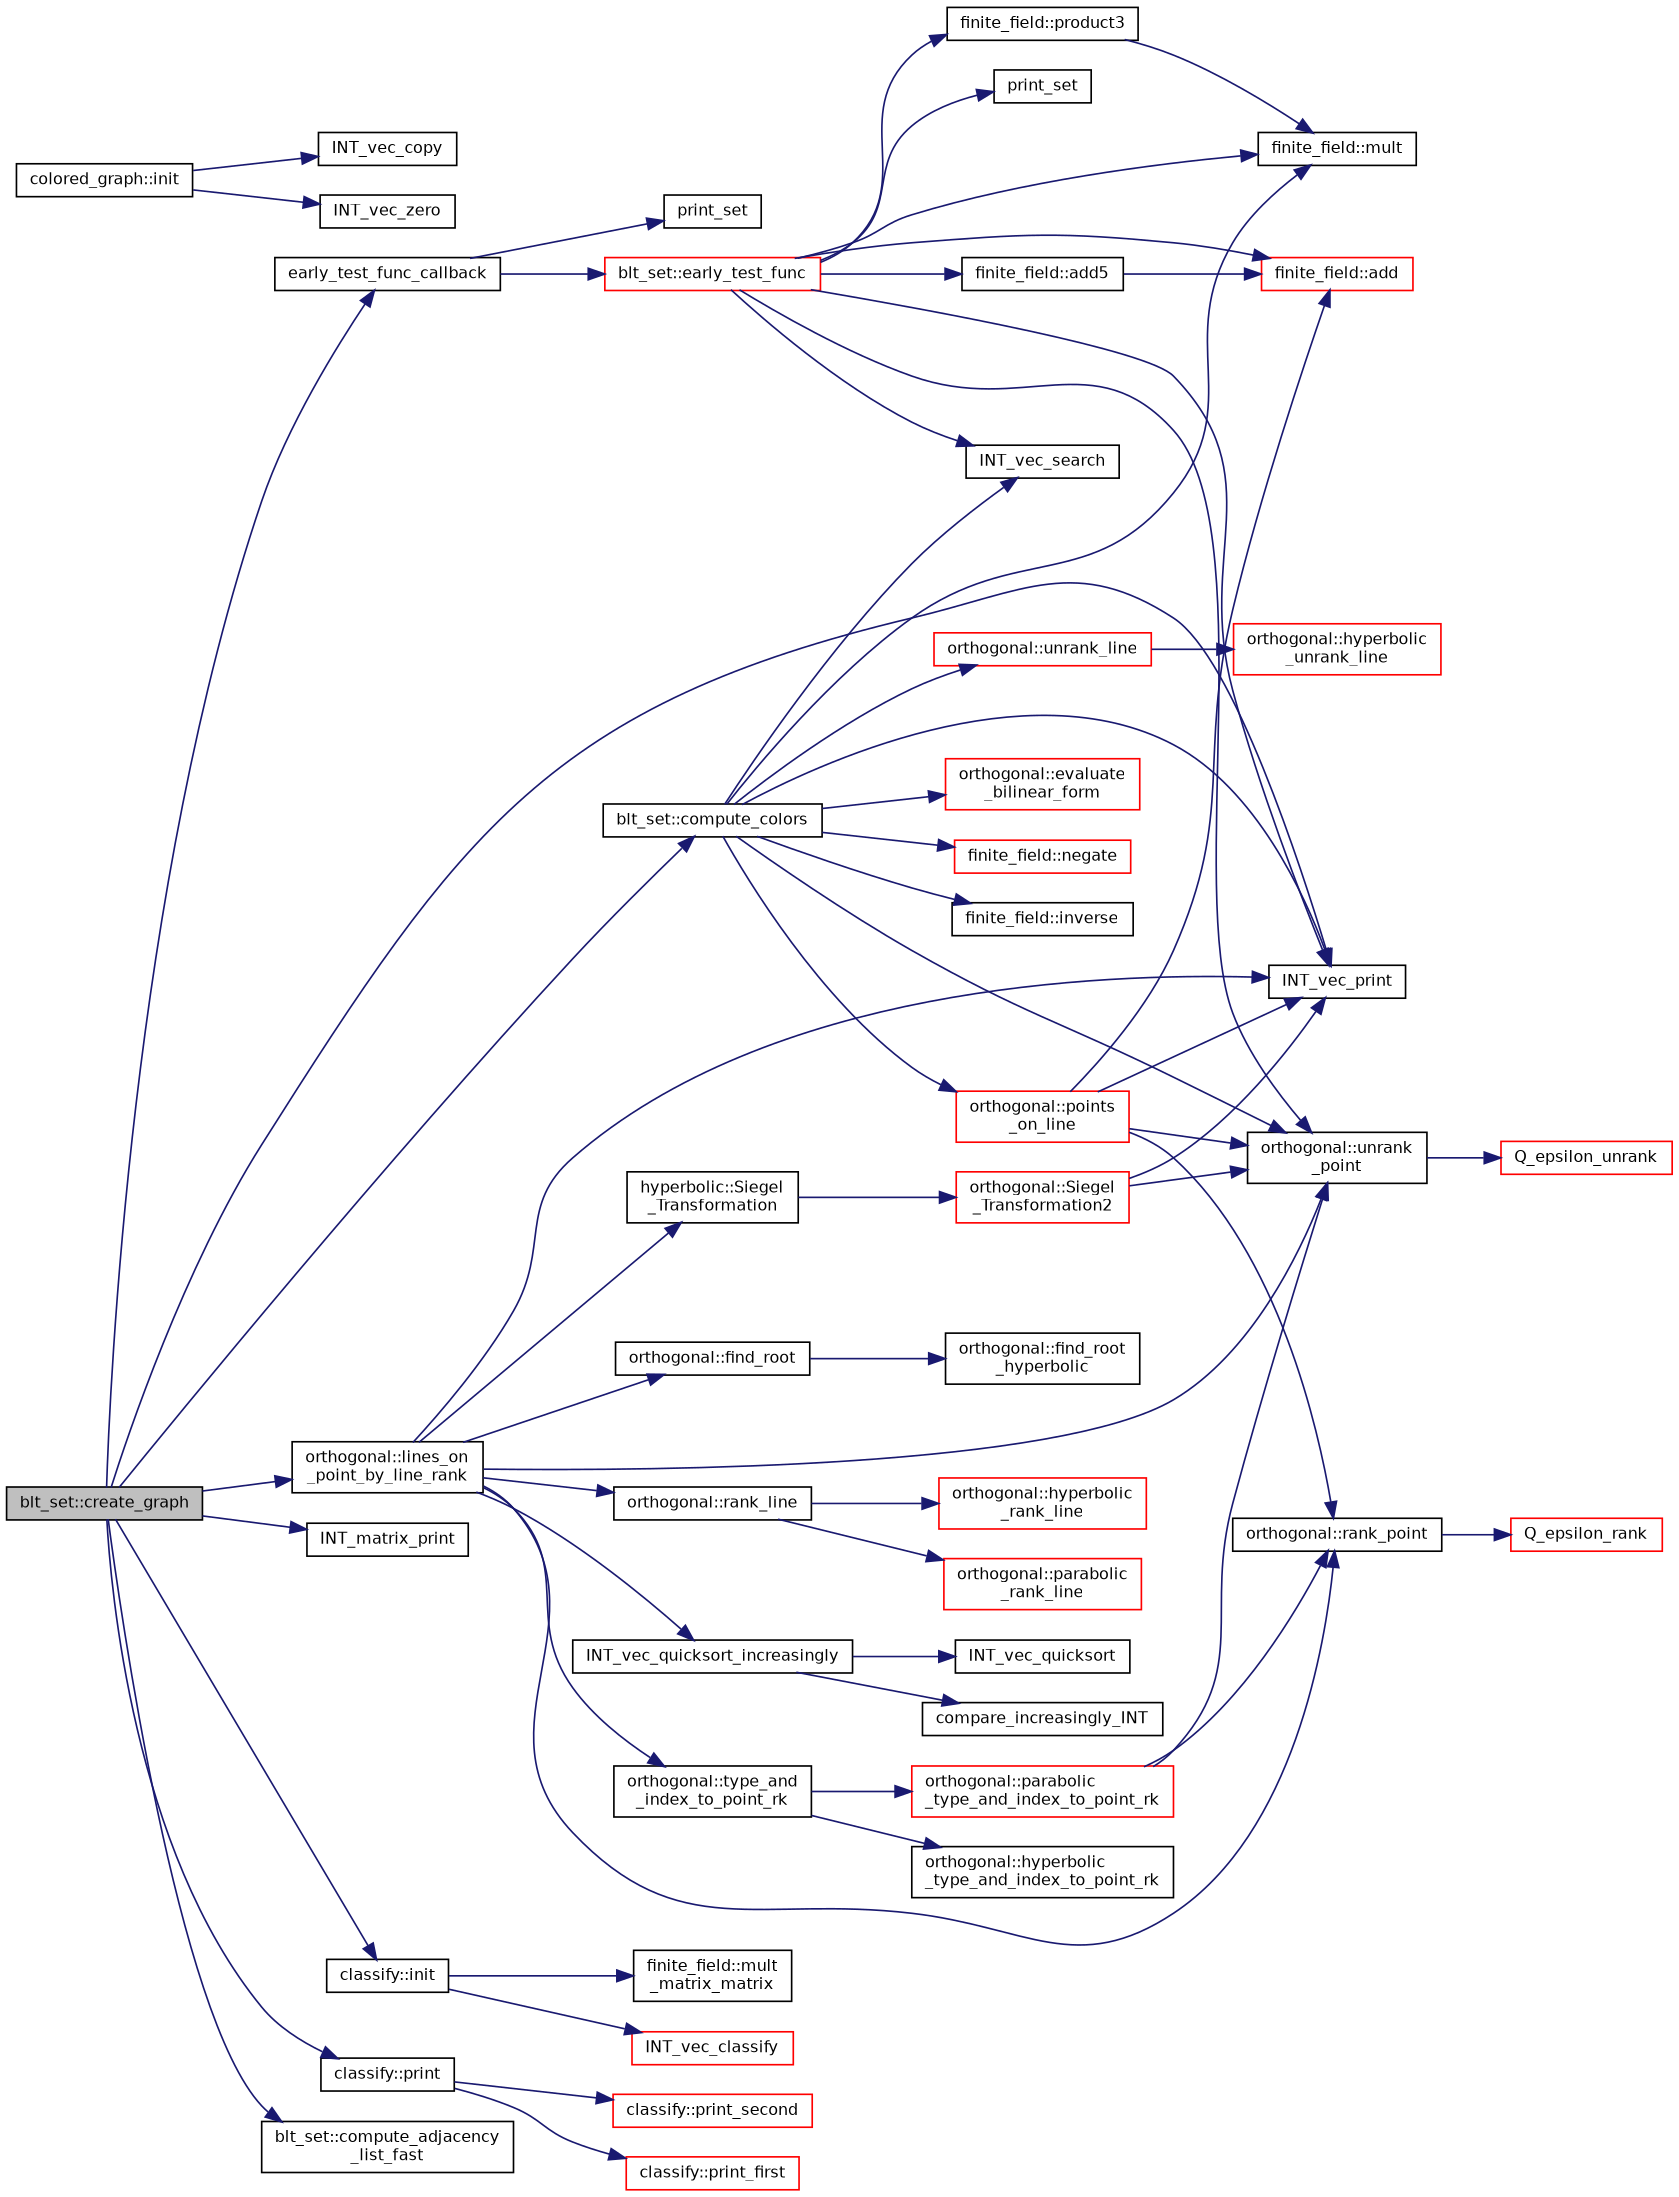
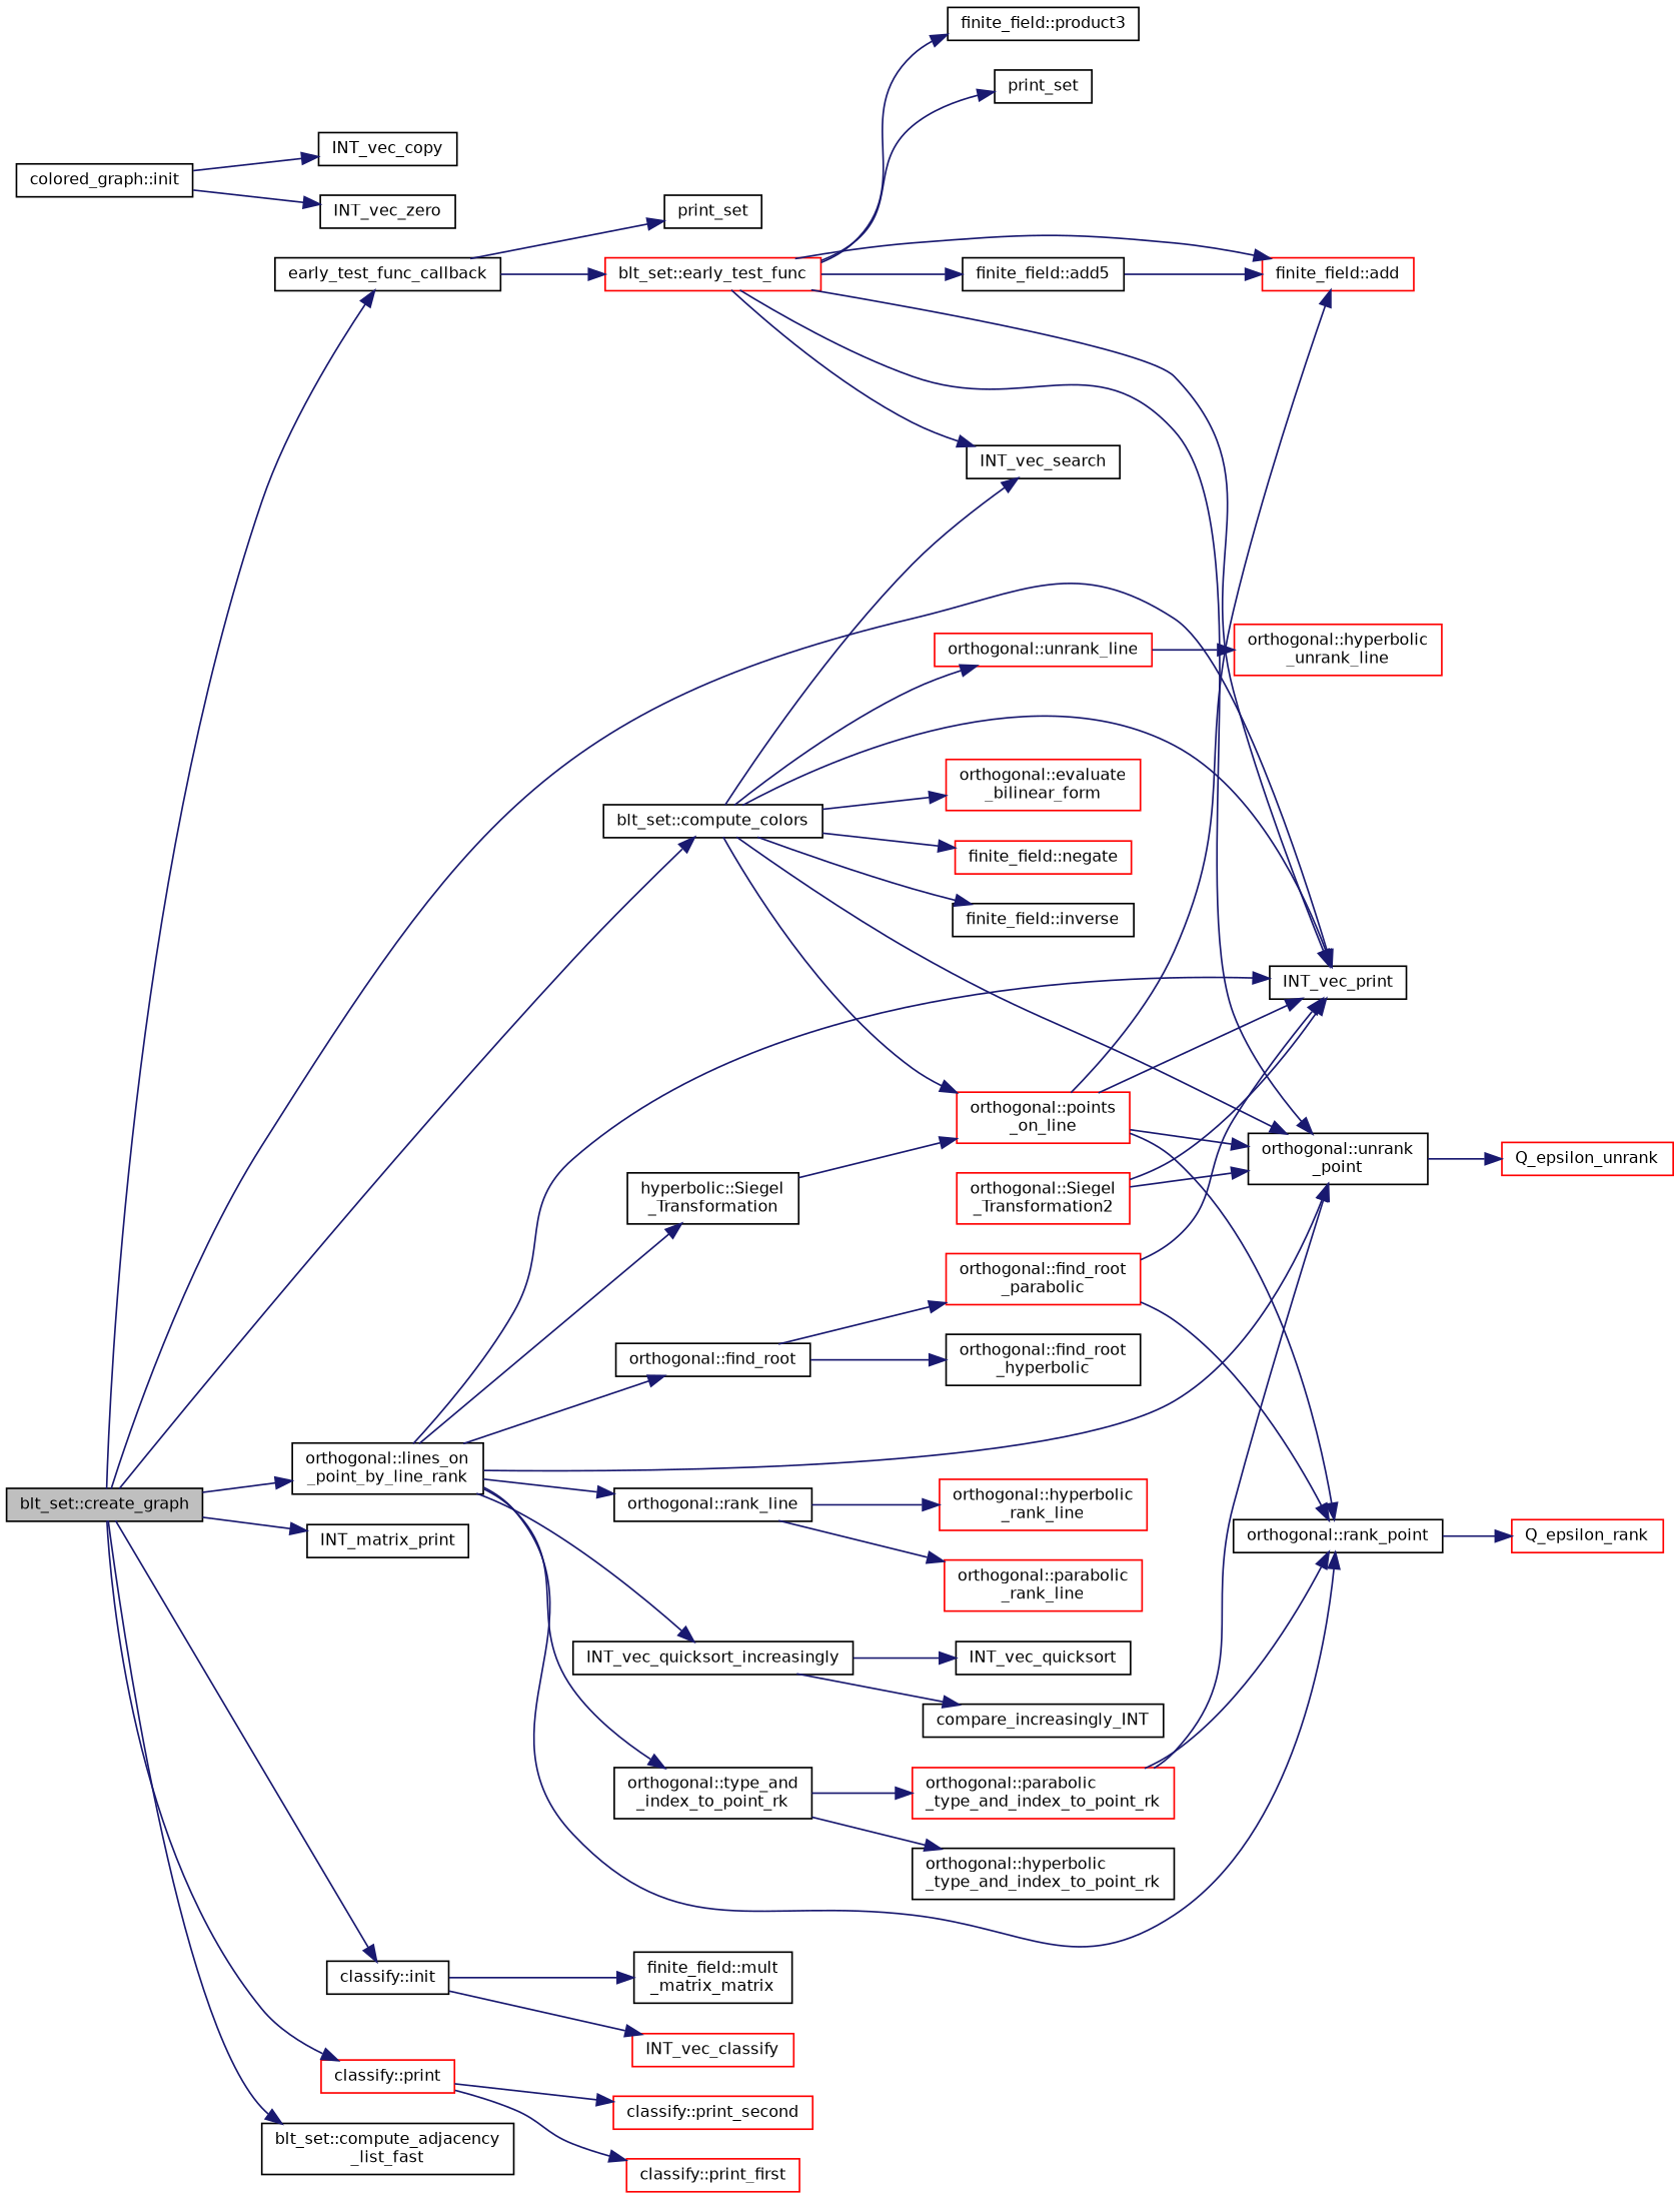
  digraph {
    rankdir=LR
    node [color=black fillcolor=white fontname=Helvetica fontsize=10 shape=record style=filled]
    edge [color=midnightblue fontname=Helvetica fontsize=10 labelfontname=Helvetica labelfontsize=10 style=solid]
    n1 [fillcolor=grey75 fontcolor=black height=0.2 label="blt_set::create_graph" width=0.4]
    n2 [height=0.2 label=early_test_func_callback width=0.4]
    n3 [height=0.2 label=INT_vec_print width=0.4]
    n4 [height=0.2 label="orthogonal::lines_on\l_point_by_line_rank" width=0.4]
    n5 [height=0.2 label=INT_matrix_print width=0.4]
    n6 [height=0.2 label="blt_set::compute_colors" width=0.4]
    n7 [height=0.2 label="classify::init" width=0.4]
-   n8 [height=0.2 label="classify::print" width=0.4]
+   n8 [color=red height=0.2 label="classify::print" width=0.4]
    n9 [height=0.2 label="blt_set::compute_adjacency\l_list_fast" width=0.4]
    n10 [height=0.2 label=print_set width=0.4]
    n11 [color=red height=0.2 label="blt_set::early_test_func" width=0.4]
    n12 [height=0.2 label="orthogonal::unrank\l_point" width=0.4]
    n13 [height=0.2 label="orthogonal::type_and\l_index_to_point_rk" width=0.4]
    n14 [height=0.2 label="orthogonal::rank_point" width=0.4]
    n15 [height=0.2 label="orthogonal::find_root" width=0.4]
    n16 [height=0.2 label="hyperbolic::Siegel\l_Transformation" width=0.4]
    n17 [height=0.2 label="orthogonal::rank_line" width=0.4]
    n18 [height=0.2 label=INT_vec_quicksort_increasingly width=0.4]
-   n19 [height=0.2 label="finite_field::mult" width=0.4]
    n20 [color=red height=0.2 label="orthogonal::unrank_line" width=0.4]
    n21 [color=red height=0.2 label="orthogonal::points\l_on_line" width=0.4]
    n22 [height=0.2 label=INT_vec_search width=0.4]
    n23 [color=red height=0.2 label="orthogonal::evaluate\l_bilinear_form" width=0.4]
    n24 [color=red height=0.2 label="finite_field::negate" width=0.4]
    n25 [height=0.2 label="finite_field::inverse" width=0.4]
    n26 [height=0.2 label="finite_field::mult\l_matrix_matrix" width=0.4]
    n27 [color=red height=0.2 label=INT_vec_classify width=0.4]
    n28 [color=red height=0.2 label="classify::print_second" width=0.4]
    n29 [color=red height=0.2 label="classify::print_first" width=0.4]
    n30 [height=0.2 label="colored_graph::init" width=0.4]
    n31 [height=0.2 label=INT_vec_copy width=0.4]
    n32 [height=0.2 label=INT_vec_zero width=0.4]
    n33 [height=0.2 label=print_set width=0.4]
    n34 [color=red height=0.2 label="finite_field::add" width=0.4]
    n35 [height=0.2 label="finite_field::add5" width=0.4]
    n36 [height=0.2 label="finite_field::product3" width=0.4]
    n37 [color=red height=0.2 label=Q_epsilon_unrank width=0.4]
    n38 [height=0.2 label="orthogonal::hyperbolic\l_type_and_index_to_point_rk" width=0.4]
    n39 [color=red height=0.2 label="orthogonal::parabolic\l_type_and_index_to_point_rk" width=0.4]
    n40 [color=red height=0.2 label=Q_epsilon_rank width=0.4]
    n41 [height=0.2 label="orthogonal::find_root\l_hyperbolic" width=0.4]
+   n42 [color=red height=0.2 label="orthogonal::find_root\l_parabolic" width=0.4]
    n43 [color=red height=0.2 label="orthogonal::Siegel\l_Transformation2" width=0.4]
    n44 [color=red height=0.2 label="orthogonal::hyperbolic\l_rank_line" width=0.4]
    n45 [color=red height=0.2 label="orthogonal::parabolic\l_rank_line" width=0.4]
    n46 [height=0.2 label=INT_vec_quicksort width=0.4]
    n47 [height=0.2 label=compare_increasingly_INT width=0.4]
    n48 [color=red height=0.2 label="orthogonal::hyperbolic\l_unrank_line" width=0.4]
    n1 -> n2
    n1 -> n3
    n1 -> n4
    n1 -> n5
    n1 -> n6
    n1 -> n7
    n1 -> n8
    n1 -> n9
    n2 -> n10
    n2 -> n11
    n4 -> n3
    n4 -> n12
    n4 -> n13
    n4 -> n14
    n4 -> n15
    n4 -> n16
    n4 -> n17
    n4 -> n18
    n6 -> n3
    n6 -> n12
-   n6 -> n19
    n6 -> n20
    n6 -> n21
    n6 -> n22
    n6 -> n23
    n6 -> n24
    n6 -> n25
    n7 -> n26
    n7 -> n27
    n8 -> n28
    n8 -> n29
    n11 -> n3
    n11 -> n12
-   n11 -> n19
    n11 -> n22
    n11 -> n33
    n11 -> n34
    n11 -> n35
    n11 -> n36
    n12 -> n37
    n13 -> n38
    n13 -> n39
    n14 -> n40
    n15 -> n41
-   n16 -> n43
+   n15 -> n42
+   n16 -> n21
    n17 -> n44
    n17 -> n45
    n18 -> n46
    n18 -> n47
    n20 -> n48
    n21 -> n3
    n21 -> n12
    n21 -> n14
    n21 -> n34
    n30 -> n31
    n30 -> n32
    n35 -> n34
-   n36 -> n19
    n39 -> n12
    n39 -> n14
+   n42 -> n3
+   n42 -> n14
    n43 -> n3
    n43 -> n12
  }
